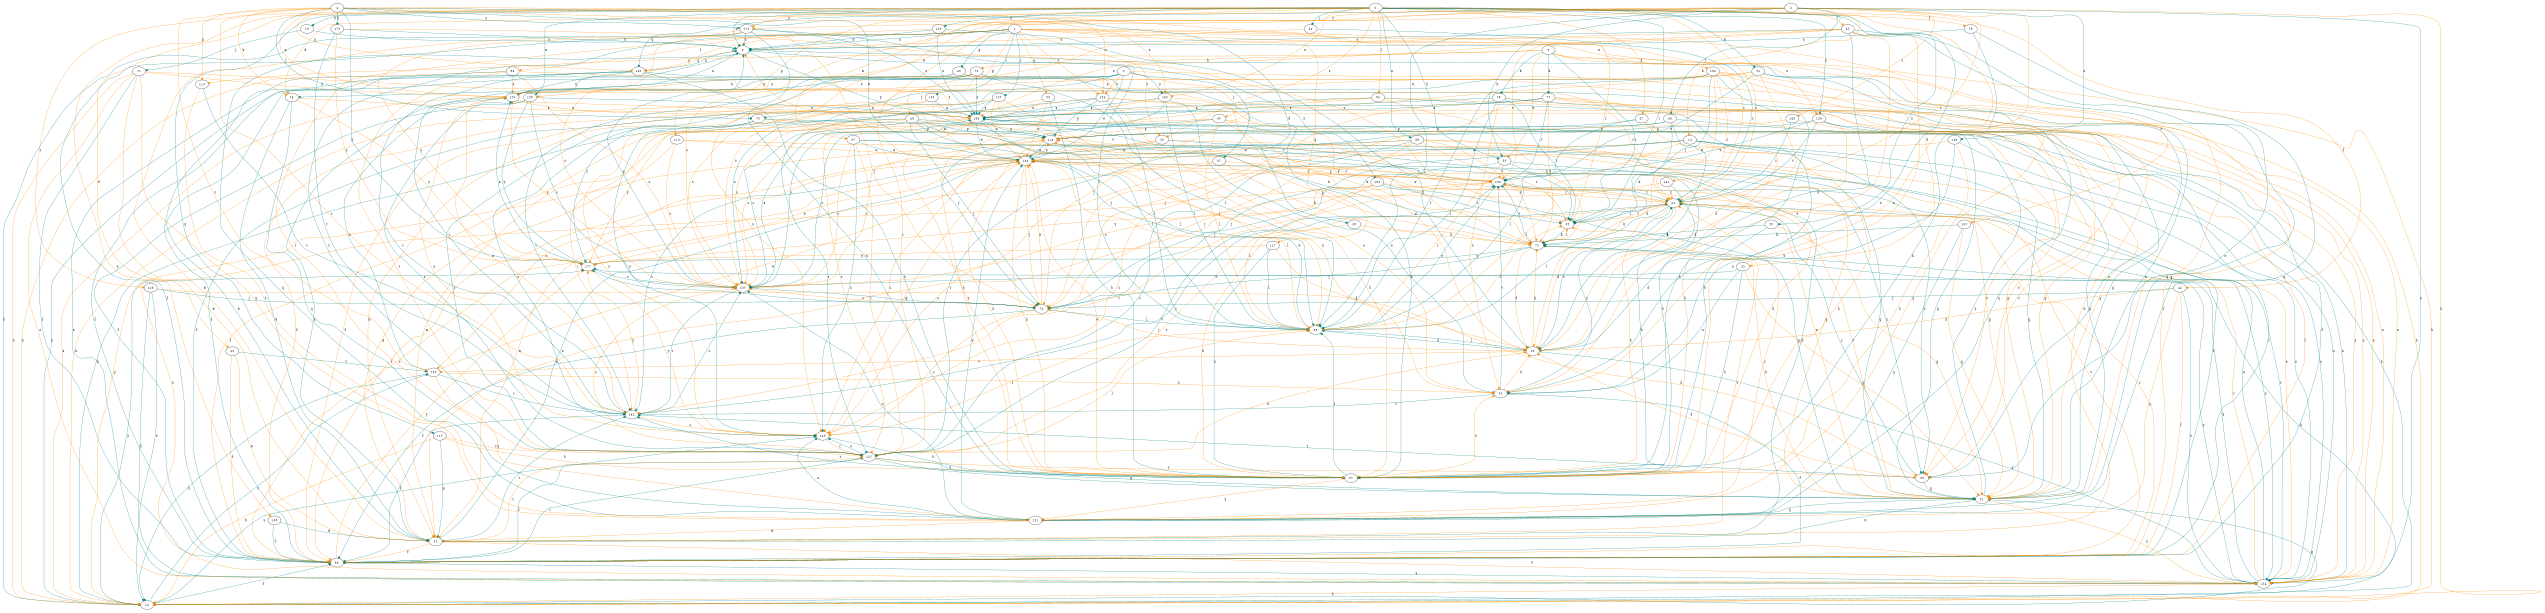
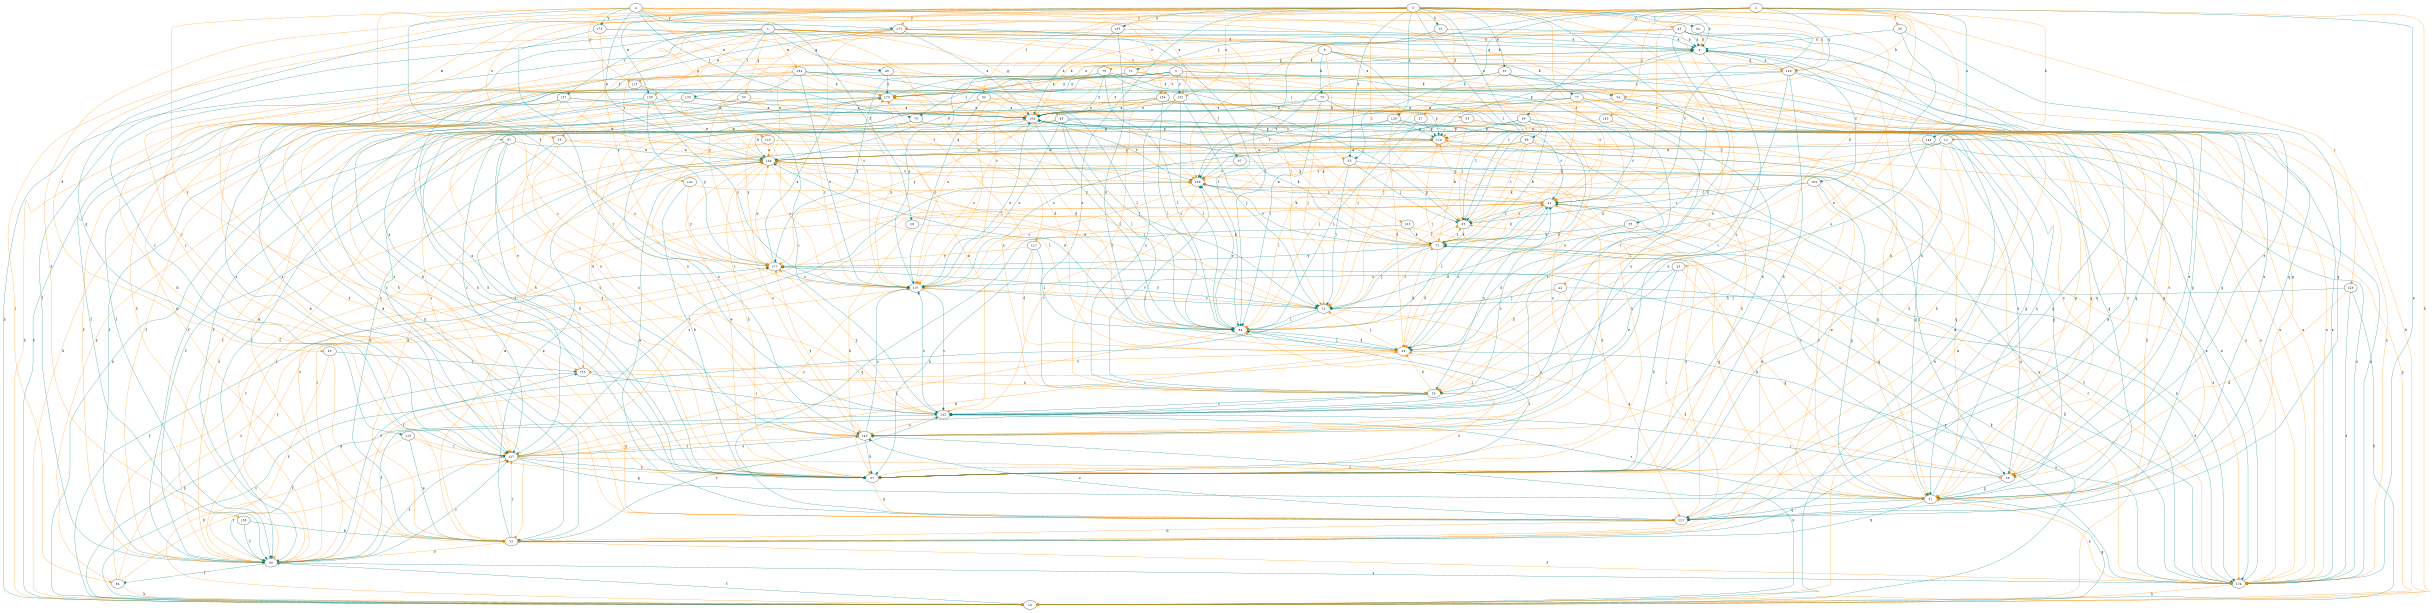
  strict digraph {
    fontname="Courier Prime"
    node [fontname="Courier Prime"]
    edge [arrowhead=diamond color=darkorange fontname="Courier Prime"]
    0
    6
    10
    21
    23
    25
    27
    35
    38
    42
    43
    55
    64
    65
    80
    87
    91
    95
    n19 [label=88]
    99
    110
    115
    126
    128
    158
    168
    169
    173
    182
    120
    142
    114
    121
    183
    71
    127
    86
    134
    164
    57
    79
    29
    44
    93
    n45 [label=755]
    107
    51
    149
    72
    36
    156
    184
    170
    14
    177
    1
    45
    48
    50
    84
    103
    117
    136
    137
    141
    154
    162
    2
    12
    66
    74
    145
    146
    3
    67
    69
    70
    4
    28
    113
    175
    5
    76
    77
    78
    0 -> 6 [arrowhead=dot color=teal label=a]
    0 -> 10 [color=teal label=b]
    0 -> 21 [label=c]
    0 -> 23 [label=d]
    0 -> 25 [label=d]
    0 -> 27 [label=d]
    0 -> 35 [arrowhead=dot label=e]
    0 -> 38 [label=f]
    0 -> 42 [arrowhead=dot label=f]
    0 -> 43 [label=f]
    0 -> 55 [arrowhead=dot color=teal label=h]
    0 -> 64 [arrowhead=dot color=teal label=i]
    0 -> 65 [color=teal label=i]
    0 -> 80 [label=l]
    0 -> 87 [label=m]
    0 -> 91 [arrowhead=dot color=teal label=m]
    0 -> 95 [color=teal label=n]
    0 -> n19 [color=teal label=n]
    0 -> 99 [color=teal label=n]
    0 -> 110 [label=p]
    0 -> 115 [color=teal label=q]
    0 -> 126 [arrowhead=dot label=r]
    0 -> 128 [color=teal label=s]
    0 -> 158 [color=teal label=w]
    0 -> 168 [label=x]
    0 -> 169 [color=teal label=x]
    0 -> 173 [label=y]
    0 -> 182 [arrowhead=dot label=z]
    6 -> 120 [arrowhead=dot label=q]
    6 -> 142 [arrowhead=dot color=teal label=t]
    6 -> 114 [arrowhead=dot color=teal label=p]
    6 -> 121 [arrowhead=dot color=teal label=q]
    6 -> 183 [arrowhead=dot color=teal label=z]
    10 -> 6 [color=teal label=a]
    10 -> 71 [color=teal label=j]
    21 -> 65 [arrowhead=dot color=teal label=i]
    21 -> 99 [color=teal label=n]
    21 -> 114 [label=p]
    21 -> 127 [arrowhead=dot label=r]
    21 -> 86 [arrowhead=dot color=teal label=l]
    21 -> 134 [arrowhead=dot color=teal label=s]
    21 -> 164 [label=w]
    21 -> 57 [label=h]
    21 -> 79 [label=k]
    21 -> 29 [arrowhead=dot label=d]
    23 -> 44 [label=f]
    23 -> 93 [arrowhead=dot label=m]
    23 -> n45 [color=teal label=v]
    25 -> 99 [color=teal label=n]
    25 -> 57 [arrowhead=dot color=teal label=h]
    25 -> 107 [color=teal label=o]
    25 -> 51 [arrowhead=dot label=g]
    27 -> 114 [color=teal label=p]
    27 -> 86 [arrowhead=dot color=teal label=l]
    27 -> 57 [arrowhead=dot label=h]
    27 -> 44 [arrowhead=dot label=f]
    35 -> 134 [label=s]
    35 -> 164 [label=w]
    35 -> 93 [color=teal label=m]
    35 -> n45 [label=v]
    35 -> 149 [arrowhead=dot label=u]
    38 -> 6 [arrowhead=dot color=teal label=a]
    38 -> 121 [arrowhead=dot color=teal label=q]
    38 -> 57 [arrowhead=dot color=teal label=h]
    42 -> 121 [arrowhead=dot label=q]
    42 -> 134 [color=teal label=s]
    42 -> 29 [arrowhead=dot label=d]
    42 -> 44 [label=f]
    42 -> 72 [color=teal label=j]
    43 -> 6 [arrowhead=dot color=teal label=a]
    43 -> 99 [label=n]
    43 -> 121 [arrowhead=dot color=teal label=q]
    43 -> 57 [label=h]
    43 -> 29 [arrowhead=dot color=teal label=d]
    43 -> 107 [arrowhead=dot label=o]
    43 -> 36 [arrowhead=dot color=teal label=e]
    43 -> 156 [label=v]
    43 -> 184 [arrowhead=dot label=z]
    55 -> 65 [color=teal label=i]
    55 -> 86 [arrowhead=dot label=l]
    55 -> 72 [color=teal label=j]
    55 -> 36 [color=teal label=e]
    55 -> 156 [arrowhead=dot label=v]
    64 -> 6 [arrowhead=dot label=a]
    64 -> 21 [arrowhead=dot color=teal label=c]
    65 -> 21 [label=c]
    65 -> 79 [arrowhead=dot color=teal label=k]
    80 -> 127 [arrowhead=dot label=r]
    80 -> 57 [color=teal label=h]
    80 -> 79 [arrowhead=dot label=k]
    80 -> 107 [color=teal label=o]
    80 -> 51 [arrowhead=dot label=g]
    80 -> 184 [arrowhead=dot label=z]
    87 -> 127 [label=r]
    87 -> 164 [color=teal label=w]
    87 -> 57 [arrowhead=dot color=teal label=h]
    87 -> 44 [arrowhead=dot color=teal label=f]
    87 -> 107 [arrowhead=dot label=o]
    87 -> 149 [arrowhead=dot color=teal label=u]
    91 -> 121 [arrowhead=dot color=teal label=q]
    91 -> 29 [label=d]
    91 -> 72 [label=j]
    91 -> 36 [color=teal label=e]
    91 -> 156 [color=teal label=v]
    91 -> 170 [label=x]
    95 -> 79 [color=teal label=k]
    95 -> 29 [color=teal label=d]
    95 -> 51 [label=g]
    n19 -> 65 [label=i]
    n19 -> 142 [color=teal label=t]
    n19 -> 127 [color=teal label=r]
    n19 -> 164 [label=w]
    n19 -> 57 [label=h]
    n19 -> 79 [label=k]
    n19 -> 51 [label=g]
    n19 -> 72 [label=j]
    99 -> 142 [arrowhead=dot color=teal label=t]
    99 -> 29 [arrowhead=dot label=d]
    99 -> 44 [arrowhead=dot color=teal label=f]
    99 -> 156 [arrowhead=dot color=teal label=v]
    110 -> 164 [label=w]
    110 -> 93 [arrowhead=dot label=m]
    110 -> 107 [label=o]
    110 -> 51 [label=g]
    115 -> 127 [arrowhead=dot label=r]
    115 -> 57 [arrowhead=dot label=h]
    115 -> 93 [arrowhead=dot color=teal label=m]
    115 -> 14 [label=b]
    126 -> 134 [color=teal label=s]
    126 -> 72 [arrowhead=dot color=teal label=j]
    126 -> 36 [arrowhead=dot label=d]
    126 -> 14 [color=teal label=b]
    128 -> 21 [color=teal label=c]
    128 -> 114 [color=teal label=p]
    128 -> 29 [arrowhead=dot label=d]
    128 -> 44 [color=teal label=f]
    128 -> 156 [color=teal label=v]
    128 -> 14 [color=teal label=b]
    158 -> 127 [arrowhead=dot color=teal label=r]
    158 -> 44 [color=teal label=f]
    158 -> 107 [color=teal label=o]
    158 -> 184 [color=teal label=z]
    158 -> 177 [color=teal label=y]
    168 -> 44 [arrowhead=dot color=teal label=f]
    168 -> 93 [color=teal label=m]
    169 -> 6 [color=teal label=a]
    169 -> 127 [label=r]
    169 -> 29 [color=teal label=d]
    169 -> 184 [color=teal label=z]
    173 -> 6 [color=teal label=a]
    173 -> 86 [color=teal label=l]
    173 -> 57 [color=teal label=n]
    173 -> 93 [arrowhead=dot label=m]
    173 -> 107 [arrowhead=dot label=o]
    173 -> 72 [label=j]
    173 -> 184 [color=teal label=z]
    173 -> 14 [color=teal label=b]
    173 -> 177 [label=y]
    182 -> 99 [arrowhead=dot color=teal label=n]
    182 -> 86 [color=teal label=l]
    182 -> 57 [arrowhead=dot label=h]
    182 -> 79 [label=k]
    182 -> 72 [arrowhead=dot color=teal label=j]
    182 -> 184 [color=teal label=z]
    120 -> 6 [arrowhead=dot color=teal label=a]
    120 -> 142 [arrowhead=dot color=teal label=t]
    120 -> 134 [color=teal label=s]
    120 -> 57 [arrowhead=dot color=teal label=h]
    120 -> 44 [color=teal label=f]
    120 -> 51 [arrowhead=dot color=teal label=g]
    120 -> 170 [arrowhead=dot color=teal label=x]
    142 -> 21 [arrowhead=dot color=teal label=c]
    142 -> 44 [color=teal label=f]
    142 -> 107 [color=teal label=o]
    142 -> 149 [arrowhead=dot label=u]
    142 -> 170 [arrowhead=dot label=x]
    142 -> 177 [label=y]
    114 -> 164 [color=teal label=w]
    114 -> 57 [label=h]
    114 -> 107 [label=o]
    114 -> 51 [arrowhead=dot color=teal label=g]
    121 -> 21 [label=c]
    121 -> 164 [color=teal label=w]
    121 -> 93 [label=m]
-   121 -> 107 [color=teal label=o]
+   149 -> 107 [color=teal label=o]
    121 -> 149 [color=teal label=u]
    183 -> 21 [arrowhead=dot label=c]
    183 -> 65 [arrowhead=dot color=teal label=i]
    183 -> 86 [arrowhead=dot label=l]
    183 -> 134 [arrowhead=dot label=s]
    183 -> 93 [arrowhead=dot label=m]
    183 -> 51 [color=teal label=g]
    71 -> 121 [arrowhead=dot label=q]
    71 -> 134 [arrowhead=dot label=s]
    71 -> 44 [color=teal label=f]
    71 -> 93 [arrowhead=dot label=m]
    71 -> 184 [label=z]
    71 -> 170 [label=x]
    71 -> 14 [arrowhead=dot label=b]
    127 -> 86 [arrowhead=dot label=l]
    127 -> 57 [arrowhead=dot color=teal label=h]
    127 -> 29 [label=d]
    127 -> 44 [color=teal label=f]
    127 -> 107 [label=o]
    127 -> 51 [arrowhead=dot color=teal label=g]
    127 -> 149 [color=teal label=u]
    127 -> 36 [label=e]
    127 -> 156 [color=teal label=v]
    86 -> 65 [arrowhead=dot label=i]
    86 -> 164 [color=teal label=w]
    86 -> 29 [color=teal label=d]
    86 -> 156 [color=teal label=v]
    134 -> 21 [label=c]
    134 -> 164 [arrowhead=dot color=teal label=w]
    134 -> 79 [color=teal label=k]
    134 -> 156 [arrowhead=dot color=teal label=v]
    134 -> 184 [arrowhead=dot color=teal label=z]
    134 -> 14 [label=b]
    134 -> 177 [color=teal label=y]
    164 -> 6 [label=a]
    164 -> 114 [arrowhead=dot label=p]
    164 -> 86 [arrowhead=dot label=l]
    164 -> 57 [arrowhead=dot label=h]
    164 -> 44 [label=f]
    164 -> 93 [arrowhead=dot label=m]
    164 -> 149 [label=u]
    164 -> 72 [arrowhead=dot label=j]
    164 -> 156 [label=v]
    57 -> 99 [label=n]
    57 -> 121 [label=q]
    57 -> 86 [color=teal label=l]
    57 -> 164 [arrowhead=dot label=w]
    57 -> 184 [label=z]
    79 -> 65 [label=i]
    79 -> 114 [arrowhead=dot label=p]
    79 -> 29 [arrowhead=dot label=d]
    79 -> 72 [arrowhead=dot color=teal label=j]
    79 -> 156 [arrowhead=dot color=teal label=v]
    79 -> 177 [color=teal label=y]
    29 -> 21 [arrowhead=dot color=teal label=c]
    29 -> 86 [color=teal label=l]
    29 -> 134 [color=teal label=s]
    29 -> 79 [arrowhead=dot label=k]
    29 -> n45 [arrowhead=dot label=v]
    29 -> 72 [label=j]
    44 -> 21 [arrowhead=dot label=c]
    44 -> 127 [arrowhead=dot color=teal label=r]
    44 -> 134 [arrowhead=dot color=teal label=s]
    44 -> 156 [arrowhead=dot label=v]
    44 -> 177 [label=y]
    93 -> 65 [label=i]
    93 -> 142 [color=teal label=t]
    93 -> 127 [label=r]
    93 -> 134 [arrowhead=dot label=s]
    93 -> 164 [arrowhead=dot color=teal label=w]
    93 -> 44 [arrowhead=dot label=f]
    93 -> 170 [arrowhead=dot color=teal label=x]
    n45 -> 99 [label=n]
    n45 -> 142 [arrowhead=dot color=teal label=t]
    n45 -> 121 [label=q]
    n45 -> 164 [arrowhead=dot label=w]
    n45 -> 170 [arrowhead=dot color=teal label=x]
    n45 -> 14 [arrowhead=dot color=teal label=b]
    107 -> 6 [color=teal label=a]
    107 -> 142 [color=teal label=t]
    107 -> 72 [color=teal label=j]
    107 -> 184 [arrowhead=dot color=teal label=z]
    107 -> 170 [arrowhead=dot label=x]
    51 -> 6 [arrowhead=dot color=teal label=a]
    51 -> 142 [color=teal label=t]
    51 -> 121 [arrowhead=dot color=teal label=q]
    51 -> 134 [label=s]
    51 -> 164 [arrowhead=dot label=w]
    51 -> 79 [arrowhead=dot label=k]
    51 -> 93 [color=teal label=m]
    51 -> 156 [label=v]
    51 -> 184 [arrowhead=dot color=teal label=z]
    149 -> 127 [arrowhead=dot label=r]
    149 -> 86 [label=l]
    149 -> 57 [color=teal label=h]
    149 -> 177 [arrowhead=dot label=y]
    72 -> 86 [arrowhead=dot color=teal label=l]
    72 -> 164 [label=w]
    72 -> 44 [arrowhead=dot color=teal label=f]
    72 -> 107 [label=o]
    72 -> 149 [arrowhead=dot label=u]
    72 -> 177 [color=teal label=y]
    36 -> 21 [arrowhead=dot color=teal label=c]
    36 -> 142 [arrowhead=dot color=teal label=t]
    36 -> 29 [arrowhead=dot label=d]
    36 -> 51 [color=teal label=g]
    156 -> 21 [arrowhead=dot color=teal label=c]
    156 -> 142 [arrowhead=dot label=t]
    156 -> 107 [arrowhead=dot label=o]
    184 -> 114 [arrowhead=dot color=teal label=p]
    184 -> 86 [color=teal label=l]
    184 -> 164 [color=teal label=w]
    184 -> 44 [label=f]
    184 -> 107 [arrowhead=dot label=o]
    184 -> 156 [arrowhead=dot color=teal label=v]
    170 -> 6 [arrowhead=dot color=teal label=a]
    170 -> 99 [label=n]
    170 -> 149 [arrowhead=dot label=u]
    170 -> 184 [label=z]
    14 -> 114 [label=p]
    14 -> 79 [color=teal label=k]
    14 -> 44 [arrowhead=dot color=teal label=f]
    14 -> n45 [arrowhead=dot color=teal label=v]
    14 -> 51 [arrowhead=dot color=teal label=g]
    14 -> 149 [color=teal label=u]
    14 -> 170 [label=x]
    14 -> 177 [arrowhead=dot color=teal label=y]
    177 -> 164 [label=w]
    177 -> 107 [arrowhead=dot color=teal label=o]
    177 -> 170 [arrowhead=dot color=teal label=x]
    1 -> 6 [arrowhead=dot color=teal label=a]
    1 -> 35 [arrowhead=dot label=e]
    1 -> 128 [arrowhead=dot label=s]
    1 -> 158 [label=w]
    1 -> 120 [arrowhead=dot label=q]
    1 -> 127 [arrowhead=dot color=teal label=r]
    1 -> 44 [arrowhead=dot color=teal label=f]
    1 -> 45 [arrowhead=dot color=teal label=g]
    1 -> 48 [label=g]
    1 -> 50 [label=g]
    1 -> 84 [label=l]
    1 -> 103 [label=o]
    1 -> 117 [label=q]
    1 -> 136 [arrowhead=dot color=teal label=t]
    1 -> 137 [arrowhead=dot color=teal label=t]
    1 -> 141 [label=t]
    1 -> 154 [arrowhead=dot label=v]
    1 -> 162 [label=w]
    45 -> 134 [label=s]
    45 -> 29 [arrowhead=dot label=d]
    45 -> 170 [arrowhead=dot color=teal label=x]
    45 -> 14 [arrowhead=dot color=teal label=b]
    48 -> 142 [label=t]
-   48 -> 114 [color=teal label=p]
+   48 -> 114 [arrowhead=dot color=teal label=p]
    48 -> 86 [color=teal label=l]
    48 -> 134 [color=teal label=s]
    48 -> 79 [arrowhead=dot color=teal label=k]
    48 -> 107 [arrowhead=dot color=teal label=o]
    48 -> 72 [color=teal label=j]
    48 -> 14 [color=teal label=b]
    48 -> 177 [arrowhead=dot label=y]
    50 -> 164 [arrowhead=dot label=w]
    50 -> 57 [color=teal label=h]
    50 -> 107 [arrowhead=dot label=o]
    50 -> 184 [arrowhead=dot label=z]
    84 -> 21 [label=c]
    84 -> 127 [arrowhead=dot label=r]
-   84 -> 44 [arrowhead=dot color=teal label=f]
+   44 -> 84 [arrowhead=dot color=teal label=f]
    84 -> 107 [arrowhead=dot label=o]
    84 -> 170 [label=x]
    84 -> 14 [arrowhead=dot label=b]
    103 -> 121 [arrowhead=dot color=teal label=q]
    103 -> 79 [arrowhead=dot color=teal label=k]
    103 -> 51 [arrowhead=dot label=g]
    117 -> 86 [color=teal label=l]
    117 -> 57 [color=teal label=h]
    117 -> 29 [arrowhead=dot label=d]
    117 -> 177 [label=y]
    136 -> 164 [label=w]
    136 -> 44 [label=f]
    136 -> 156 [arrowhead=dot label=v]
    136 -> 184 [color=teal label=z]
    136 -> 14 [arrowhead=dot label=b]
    137 -> 127 [arrowhead=dot color=teal label=r]
    137 -> 86 [arrowhead=dot label=l]
    137 -> 164 [arrowhead=dot label=w]
    137 -> 57 [label=h]
    137 -> 44 [arrowhead=dot label=f]
    137 -> 149 [arrowhead=dot label=u]
    137 -> 184 [color=teal label=z]
    141 -> 21 [arrowhead=dot label=c]
    141 -> 57 [arrowhead=dot color=teal label=h]
    141 -> 177 [label=y]
    154 -> 99 [label=n]
    154 -> 114 [color=teal label=p]
    154 -> 86 [color=teal label=l]
    154 -> 134 [arrowhead=dot label=s]
    154 -> 44 [color=teal label=f]
    154 -> 93 [arrowhead=dot label=m]
    154 -> 51 [label=g]
    154 -> 184 [color=teal label=z]
    162 -> 21 [label=c]
    162 -> 65 [color=teal label=i]
    162 -> 121 [arrowhead=dot label=q]
    162 -> 86 [color=teal label=l]
    162 -> 57 [color=teal label=h]
    162 -> 29 [label=d]
    162 -> 93 [label=m]
    162 -> 107 [arrowhead=dot color=teal label=o]
    162 -> 170 [arrowhead=dot label=x]
    162 -> 14 [arrowhead=dot label=b]
    2 -> 21 [arrowhead=dot label=c]
    2 -> 55 [color=teal label=h]
    2 -> 99 [arrowhead=dot label=n]
    2 -> 173 [arrowhead=dot label=y]
    2 -> 120 [arrowhead=dot color=teal label=q]
    2 -> 127 [label=r]
    2 -> 86 [arrowhead=dot color=teal label=l]
    2 -> 134 [color=teal label=s]
    2 -> 107 [label=o]
    2 -> 149 [arrowhead=dot label=u]
    2 -> 14 [label=b]
    2 -> 12 [arrowhead=dot label=b]
    2 -> 66 [color=teal label=j]
    2 -> 74 [arrowhead=dot label=k]
    2 -> 145 [arrowhead=dot label=u]
    2 -> 146 [arrowhead=dot color=teal label=u]
    12 -> 86 [label=l]
    12 -> 134 [arrowhead=dot color=teal label=s]
    12 -> 164 [arrowhead=dot color=teal label=w]
    12 -> 57 [label=h]
    12 -> 51 [color=teal label=g]
    12 -> 149 [arrowhead=dot label=u]
    12 -> 72 [arrowhead=dot color=teal label=j]
    12 -> 36 [color=teal label=e]
    66 -> 114 [color=teal label=p]
    66 -> 127 [arrowhead=dot color=teal label=r]
    66 -> 79 [arrowhead=dot color=teal label=k]
    66 -> 29 [color=teal label=d]
    66 -> 51 [color=teal label=g]
    74 -> 121 [color=teal label=q]
    74 -> 93 [color=teal label=m]
    74 -> 184 [arrowhead=dot label=z]
    74 -> 177 [arrowhead=dot label=y]
    145 -> 21 [arrowhead=dot color=teal label=c]
    145 -> 114 [label=p]
    145 -> 36 [arrowhead=dot label=e]
    146 -> 99 [arrowhead=dot color=teal label=n]
    146 -> 134 [color=teal label=s]
    146 -> 164 [arrowhead=dot label=w]
    146 -> 57 [arrowhead=dot label=h]
    3 -> 182 [arrowhead=dot color=teal label=z]
    3 -> 134 [arrowhead=dot label=s]
    3 -> 164 [arrowhead=dot color=teal label=w]
    3 -> 93 [color=teal label=m]
    3 -> 170 [arrowhead=dot color=teal label=x]
    3 -> 154 [arrowhead=dot label=v]
    3 -> 74 [color=teal label=k]
    3 -> 67 [color=teal label=j]
    3 -> 69 [label=j]
    3 -> 70 [arrowhead=dot color=teal label=j]
    67 -> 79 [label=k]
    67 -> 44 [label=f]
    67 -> 149 [arrowhead=dot label=u]
    67 -> 156 [arrowhead=dot label=v]
    69 -> 65 [label=i]
    69 -> 114 [label=p]
    69 -> 86 [arrowhead=dot label=l]
    69 -> 79 [label=k]
    69 -> 93 [label=m]
    69 -> 107 [arrowhead=dot color=teal label=o]
    69 -> 36 [arrowhead=dot label=e]
    70 -> 114 [arrowhead=dot label=p]
    70 -> 127 [color=teal label=r]
    70 -> 51 [color=teal label=g]
    70 -> 149 [arrowhead=dot color=teal label=u]
    4 -> 65 [label=i]
    4 -> 173 [color=teal label=y]
    4 -> 182 [label=z]
    4 -> 120 [arrowhead=dot label=q]
    4 -> 142 [arrowhead=dot label=t]
    4 -> 164 [color=teal label=w]
    4 -> n45 [label=v]
    4 -> 170 [label=x]
    4 -> 177 [color=teal label=y]
    4 -> 154 [label=v]
    4 -> 74 [arrowhead=dot label=k]
    4 -> 70 [arrowhead=dot color=teal label=j]
    4 -> 28 [color=teal label=d]
    4 -> 113 [arrowhead=dot label=p]
    4 -> 175 [arrowhead=dot color=teal label=y]
    28 -> 57 [label=h]
    28 -> 79 [arrowhead=dot label=k]
    113 -> 142 [arrowhead=dot color=teal label=t]
    113 -> 121 [label=z]
    175 -> 6 [color=teal label=a]
    175 -> 142 [arrowhead=dot color=teal label=t]
    175 -> 156 [arrowhead=dot label=v]
    175 -> 177 [arrowhead=dot label=y]
    5 -> 55 [arrowhead=dot label=h]
    5 -> 65 [arrowhead=dot color=teal label=i]
    5 -> 44 [label=f]
    5 -> 51 [arrowhead=dot label=g]
    5 -> 14 [label=b]
    5 -> 113 [arrowhead=dot label=p]
    5 -> 76 [arrowhead=dot label=k]
    5 -> 77 [arrowhead=dot color=teal label=k]
    5 -> 78 [arrowhead=dot color=teal label=k]
    76 -> 142 [arrowhead=dot color=teal label=t]
    76 -> 86 [color=teal label=l]
    76 -> 57 [color=teal label=h]
    76 -> 107 [arrowhead=dot label=o]
    76 -> 184 [arrowhead=dot color=teal label=z]
    76 -> 170 [label=x]
    76 -> 177 [color=teal label=y]
    77 -> 134 [arrowhead=dot label=s]
    77 -> 79 [label=k]
    77 -> 51 [arrowhead=dot label=g]
    77 -> 149 [color=teal label=u]
    77 -> 72 [label=j]
    77 -> 36 [arrowhead=dot label=e]
    77 -> 156 [color=teal label=v]
    77 -> 184 [color=teal label=z]
    78 -> 65 [arrowhead=dot color=teal label=i]
    78 -> 99 [arrowhead=dot label=n]
    78 -> 86 [color=teal label=l]
    78 -> 134 [arrowhead=dot label=s]
    78 -> 44 [arrowhead=dot color=teal label=f]
    78 -> 72 [arrowhead=dot label=j]
    78 -> 184 [arrowhead=dot color=teal label=z]
  }
